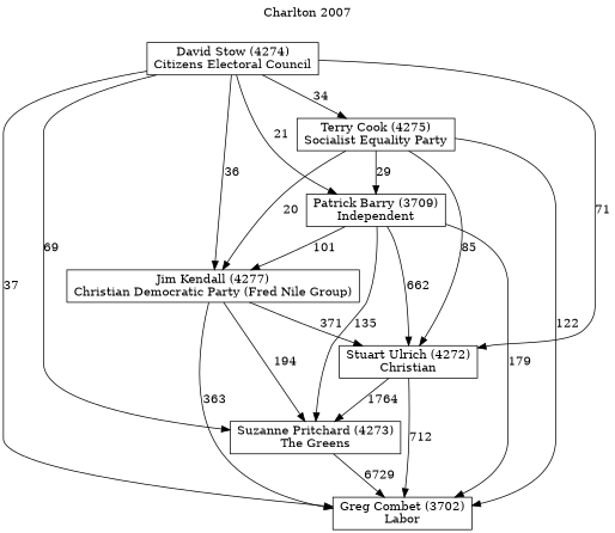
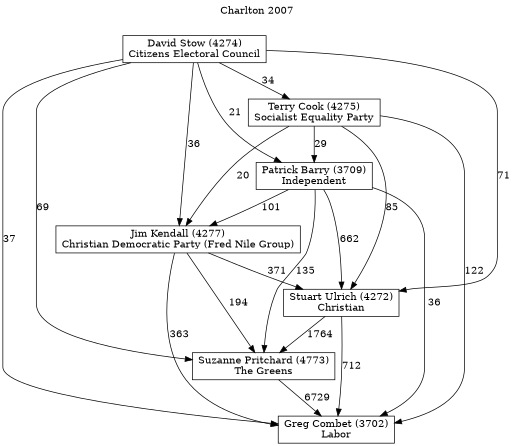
  digraph {
    label="Charlton 2007"
    labelloc=t
    mclimit=10
    node [shape=box]
    n1 [label="Greg Combet (3702)\nLabor"]
-   n2 [label="Suzanne Pritchard (4273)\nThe Greens"]
+   n2 [label="Suzanne Pritchard (4773)\nThe Greens"]
    n3 [label="Stuart Ulrich (4272)\nChristian"]
    n4 [label="Jim Kendall (4277)\nChristian Democratic Party (Fred Nile Group)"]
    n5 [label="Patrick Barry (3709)\nIndependent"]
    n6 [label="Terry Cook (4275)\nSocialist Equality Party"]
    n7 [label="David Stow (4274)\nCitizens Electoral Council"]
    n2 -> n1 [label=6729]
    n3 -> n1 [label=712]
    n3 -> n2 [label=1764]
    n4 -> n1 [label=363]
    n4 -> n2 [label=194]
    n4 -> n3 [label=371]
-   n5 -> n1 [label=179]
+   n5 -> n1 [label=36]
    n5 -> n2 [label=135]
    n5 -> n3 [label=662]
    n5 -> n4 [label=101]
    n6 -> n1 [label=122]
    n6 -> n3 [label=85]
    n6 -> n4 [label=20]
    n6 -> n5 [label=29]
    n7 -> n1 [label=37]
    n7 -> n2 [label=69]
    n7 -> n3 [label=71]
    n7 -> n4 [label=36]
    n7 -> n5 [label=21]
    n7 -> n6 [label=34]
  }
